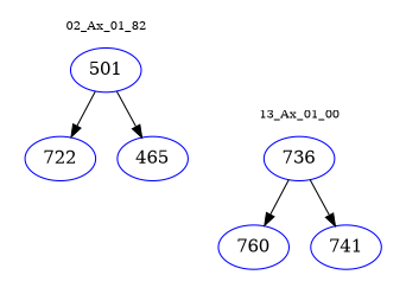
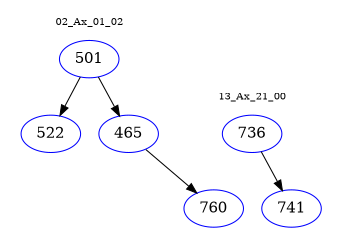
  digraph {
    node [color=blue]
    edge [color=black]
    n1 [label=501]
-   n2 [label=722]
+   n2 [label=522]
    n3 [label=465]
    n4 [label=736]
    n5 [label=741]
    n6 [label=760]
    subgraph cluster_1 {
      color=white
      fontsize=10
-     label="02_Ax_01_82"
+     label="02_Ax_01_02"
      n1
      n2
      n3
    }
    subgraph cluster_2 {
      color=white
      fontsize=10
-     label="13_Ax_01_00"
+     label="13_Ax_21_00"
      n4
      n5
      n6
    }
    n1 -> n2
    n1 -> n3
    n4 -> n5
-   n4 -> n6
+   n3 -> n6
  }
